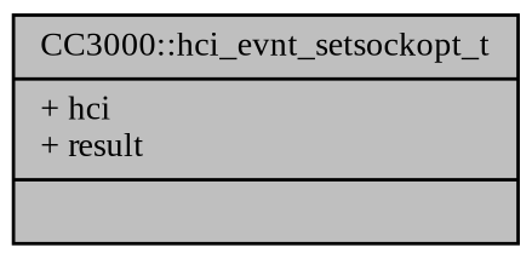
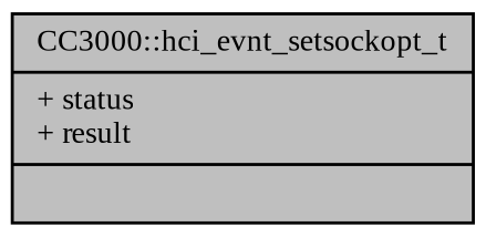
  digraph {
    fontname="Liberation Serif"
-   n1 [color=black fillcolor=grey75 fontcolor=black fontname="Liberation Serif" fontsize=10 height=0.2 label="{CC3000::hci_evnt_setsockopt_t\n|+ hci\l+ result\l|}" shape=record style=filled width=0.4]
+   n1 [color=black fillcolor=grey75 fontcolor=black fontname="Liberation Serif" fontsize=10 height=0.2 label="{CC3000::hci_evnt_setsockopt_t\n|+ status\l+ result\l|}" shape=record style=filled width=0.4]
  }
